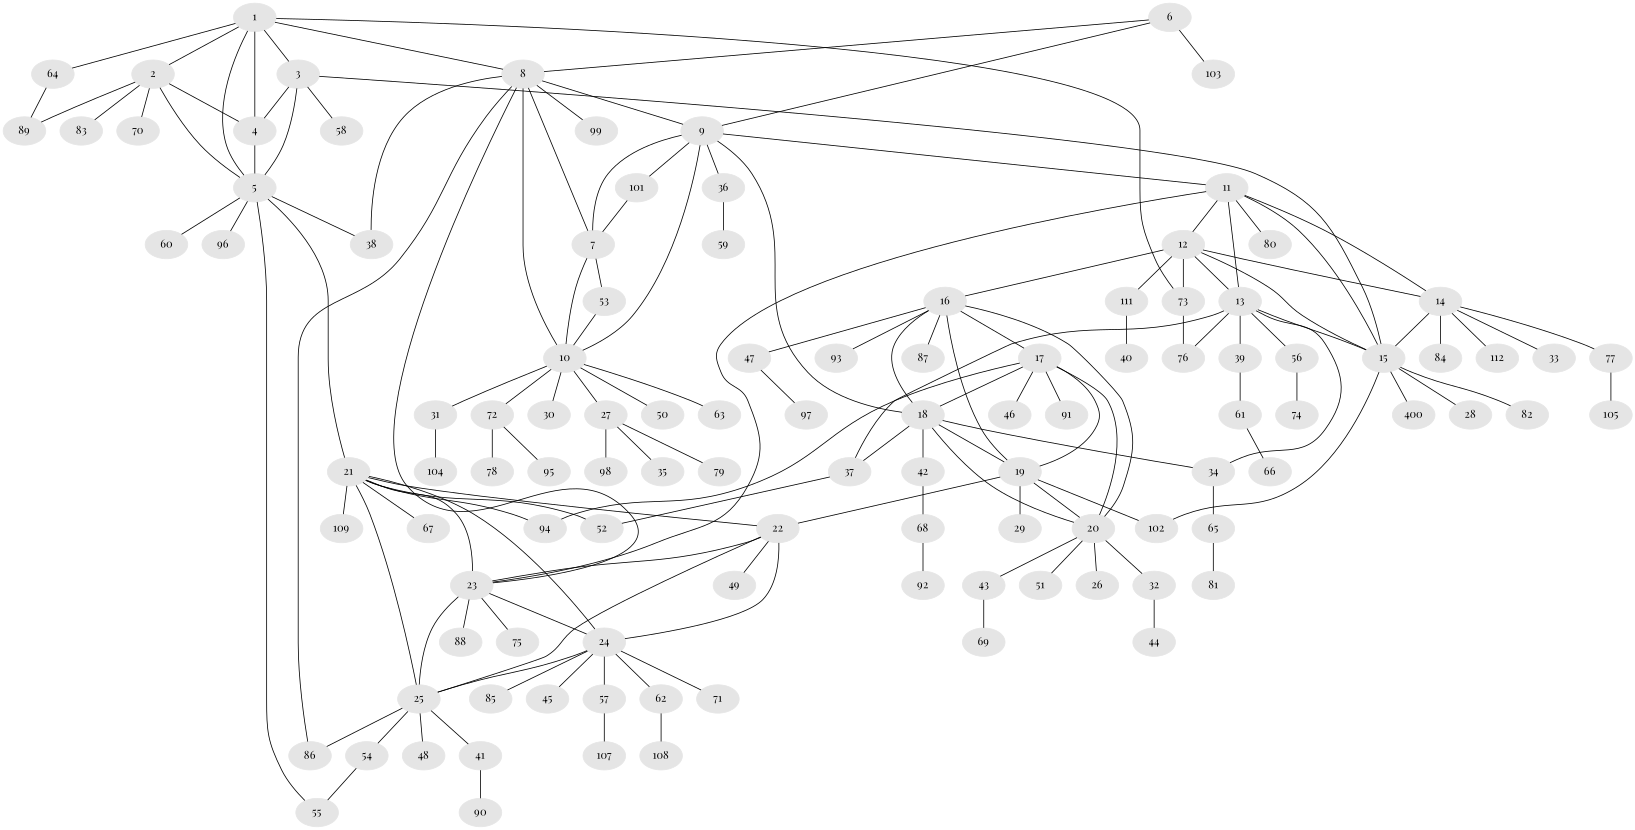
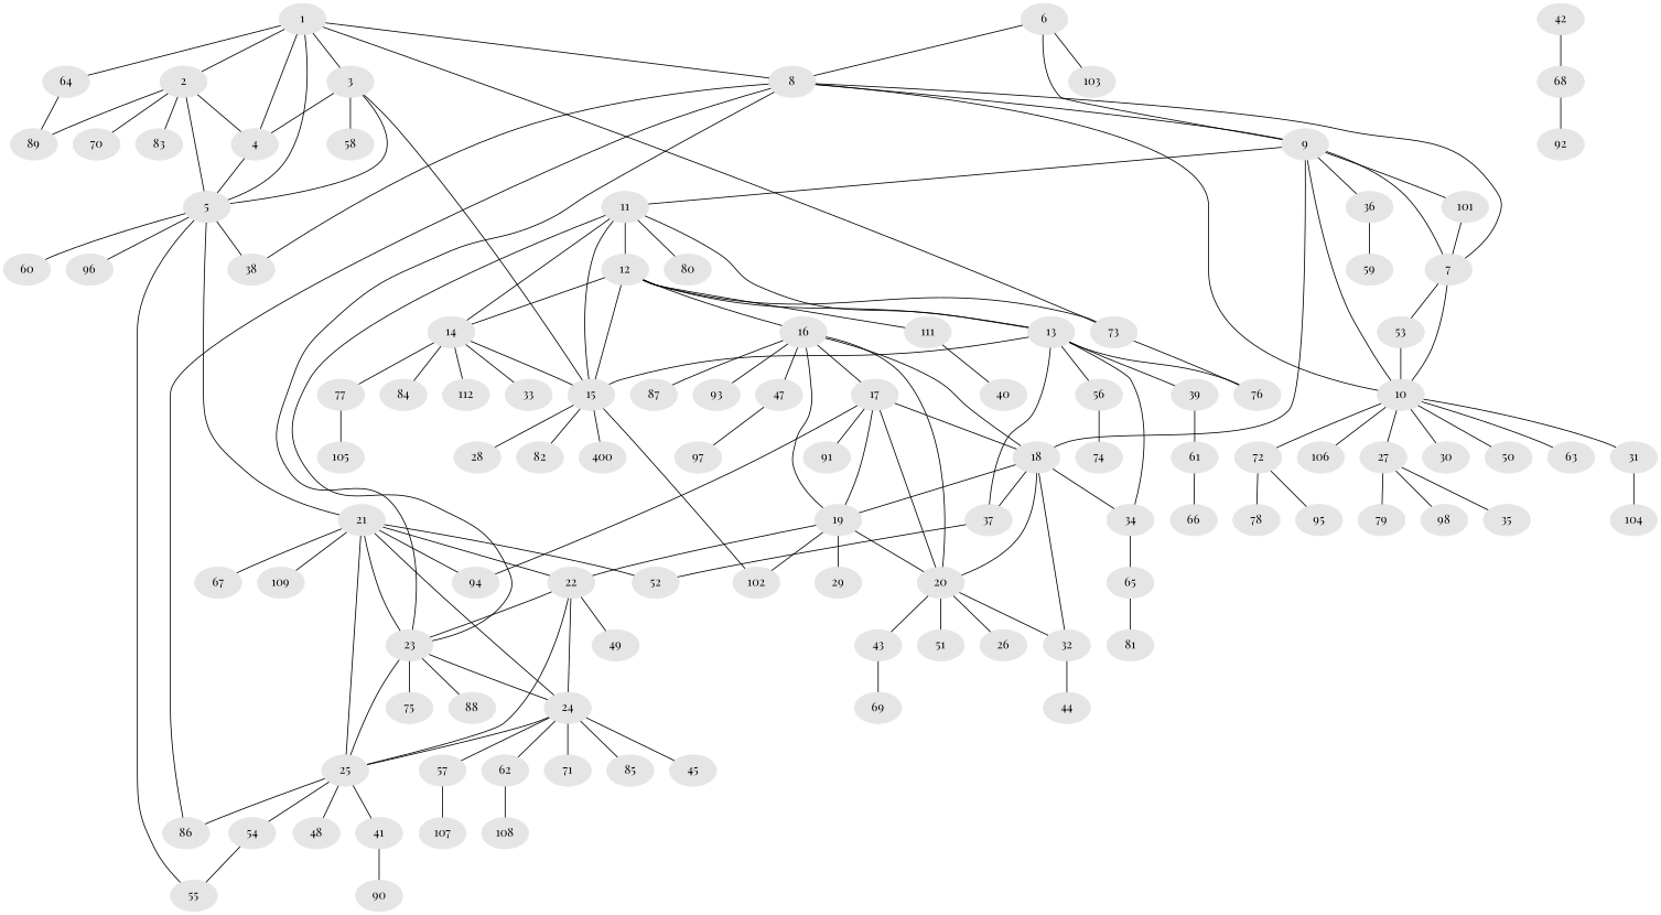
  graph {
    fontname="Playfair Display"
    node [color=gray90 fontname="Playfair Display" style=filled]
    edge [fontname="Playfair Display"]
    1
    2
    3
    4
    5
    8
    64
    73
    70
    83
    89
    15
    58
    21
    38
    55
    60
    96
    9
    10
    23
    86
-   99
    76
    28
    82
    n27 [label=400]
    102
    20
    26
    32
    43
    51
    94
    22
    24
    25
    52
    67
    109
    6
    103
    7
    53
    11
    18
    36
    101
    27
    30
    31
    50
    63
    72
+   106
    75
    88
    12
    13
    14
    80
    34
    37
    19
    42
    59
    35
    79
    98
    104
    78
    95
    16
    111
    39
    56
    33
    77
    84
    112
    17
    47
    87
    93
    40
    65
    61
    74
    105
-   46
    91
    29
    97
    68
    49
    44
    69
    45
    57
    62
    71
    85
    41
    48
    54
    107
    108
    90
    81
    66
    92
    1 -- 2
    1 -- 3
    1 -- 4
    1 -- 5
    1 -- 8
    1 -- 64
    1 -- 73
    2 -- 4
    2 -- 5
    2 -- 70
    2 -- 83
    2 -- 89
    3 -- 4
    3 -- 5
    3 -- 15
    3 -- 58
    4 -- 5
    5 -- 21
    5 -- 38
    5 -- 55
    5 -- 60
    5 -- 96
    8 -- 38
    8 -- 9
    8 -- 10
    8 -- 23
    8 -- 86
-   8 -- 99
    64 -- 89
    73 -- 76
    15 -- 28
    15 -- 82
    15 -- n27
    15 -- 102
    21 -- 23
    21 -- 94
    21 -- 22
    21 -- 24
    21 -- 25
    21 -- 52
    21 -- 67
    21 -- 109
    9 -- 10
    9 -- 11
    9 -- 18
    9 -- 36
    9 -- 101
    10 -- 27
    10 -- 30
    10 -- 31
    10 -- 50
    10 -- 63
    10 -- 72
+   10 -- 106
    23 -- 24
    23 -- 25
    23 -- 75
    23 -- 88
    20 -- 26
    20 -- 32
    20 -- 43
    20 -- 51
    32 -- 44
    43 -- 69
    22 -- 23
    22 -- 24
    22 -- 25
    22 -- 49
    24 -- 25
    24 -- 45
    24 -- 57
    24 -- 62
    24 -- 71
    24 -- 85
    25 -- 86
    25 -- 41
    25 -- 48
    25 -- 54
    6 -- 8
    6 -- 9
    6 -- 103
    7 -- 8
    7 -- 9
    7 -- 10
    7 -- 53
    53 -- 10
    11 -- 15
    11 -- 23
    11 -- 12
    11 -- 13
    11 -- 14
    11 -- 80
    18 -- 20
    18 -- 34
    18 -- 37
    18 -- 19
-   18 -- 42
+   18 -- 32
    36 -- 59
    101 -- 7
    27 -- 35
    27 -- 79
    27 -- 98
    31 -- 104
    72 -- 78
    72 -- 95
    12 -- 73
    12 -- 15
    12 -- 13
    12 -- 14
    12 -- 16
    12 -- 111
    13 -- 15
    13 -- 76
    13 -- 34
    13 -- 37
    13 -- 39
    13 -- 56
    14 -- 15
    14 -- 33
    14 -- 77
    14 -- 84
    14 -- 112
    34 -- 65
    37 -- 52
    19 -- 102
    19 -- 20
    19 -- 22
    19 -- 29
    42 -- 68
    16 -- 20
    16 -- 18
    16 -- 19
    16 -- 17
    16 -- 47
    16 -- 87
    16 -- 93
    111 -- 40
    39 -- 61
    56 -- 74
    77 -- 105
    17 -- 20
    17 -- 94
    17 -- 18
    17 -- 19
-   17 -- 46
    17 -- 91
    47 -- 97
    65 -- 81
    61 -- 66
    68 -- 92
    57 -- 107
    62 -- 108
    41 -- 90
    54 -- 55
  }
